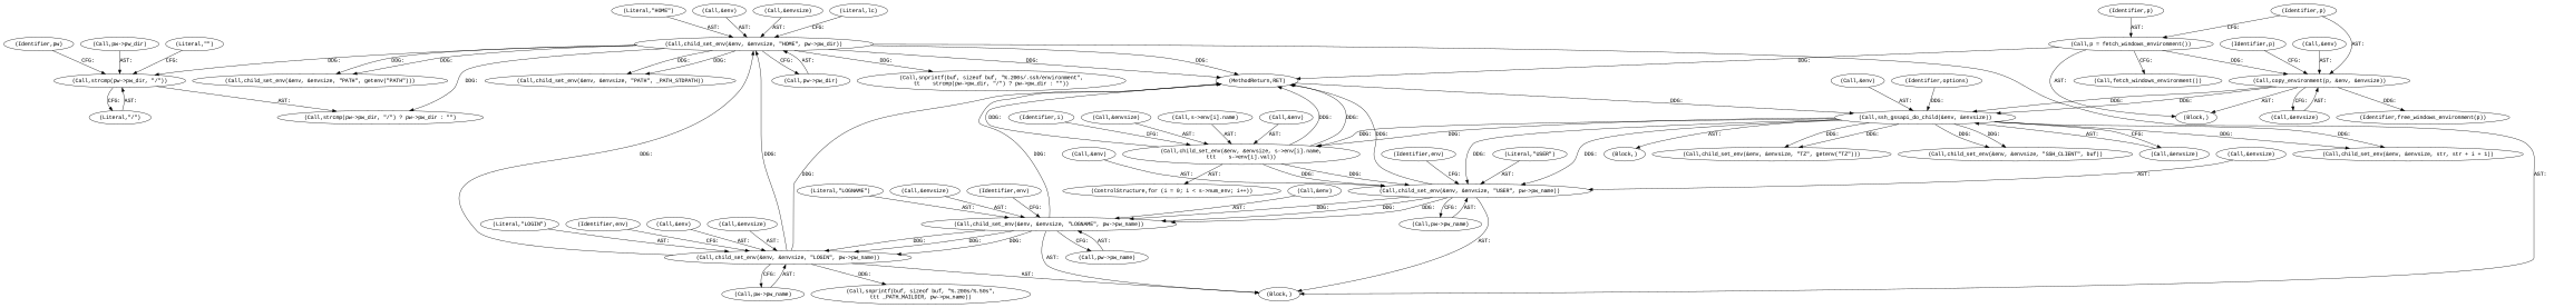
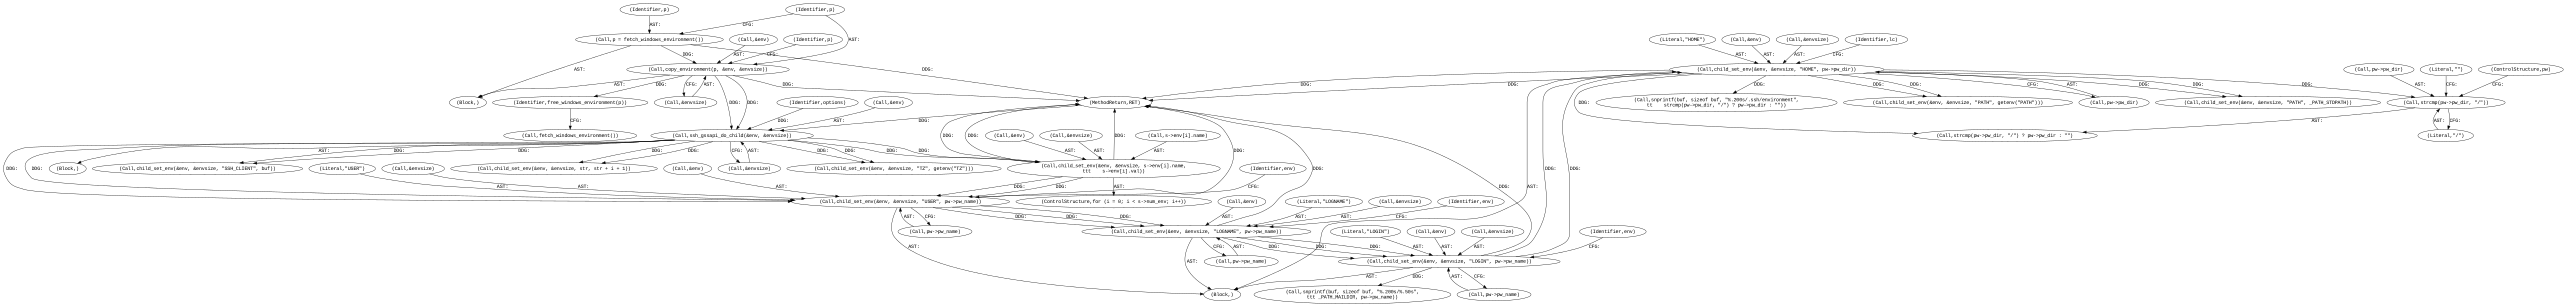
  digraph {
    fontname="Liberation Mono"
    node [fontname="Liberation Mono"]
    edge [fontname="Liberation Mono"]
    n1 [label="(Call,strcmp(pw->pw_dir, \"/\"))"]
    n2 [label="(Call,strcmp(pw->pw_dir, \"/\") ? pw->pw_dir : \"\")"]
    n3 [label="(Literal,\"/\")"]
    n4 [label="(Call,child_set_env(&env, &envsize, \"HOME\", pw->pw_dir))"]
    n5 [label="(Block,)"]
    n6 [label="(MethodReturn,RET)"]
    n7 [label="(Call,snprintf(buf, sizeof buf, \"%.200s/.ssh/environment\",\n\t\t    strcmp(pw->pw_dir, \"/\") ? pw->pw_dir : \"\"))"]
    n8 [label="(Call,child_set_env(&env, &envsize, \"PATH\", getenv(\"PATH\")))"]
    n9 [label="(Call,pw->pw_dir)"]
    n10 [label="(Call,child_set_env(&env, &envsize, \"PATH\", _PATH_STDPATH))"]
    n11 [label="(Call,ssh_gssapi_do_child(&env, &envsize))"]
    n12 [label="(Call,child_set_env(&env, &envsize, \"LOGIN\", pw->pw_name))"]
    n13 [label="(Call,pw->pw_name)"]
    n14 [label="(Call,snprintf(buf, sizeof buf, \"%.200s/%.50s\",\n\t\t\t _PATH_MAILDIR, pw->pw_name))"]
    n15 [label="(Call,child_set_env(&env, &envsize, \"LOGNAME\", pw->pw_name))"]
    n16 [label="(Call,pw->pw_name)"]
    n17 [label="(Call,child_set_env(&env, &envsize, \"USER\", pw->pw_name))"]
    n18 [label="(Call,pw->pw_name)"]
    n19 [label="(Call,child_set_env(&env, &envsize, s->env[i].name,\n\t\t\t    s->env[i].val))"]
    n20 [label="(ControlStructure,for (i = 0; i < s->num_env; i++))"]
    n21 [label="(Block,)"]
    n22 [label="(Call,child_set_env(&env, &envsize, str, str + i + 1))"]
    n23 [label="(Call,&envsize)"]
    n24 [label="(Call,child_set_env(&env, &envsize, \"TZ\", getenv(\"TZ\")))"]
    n25 [label="(Call,child_set_env(&env, &envsize, \"SSH_CLIENT\", buf))"]
    n26 [label="(Call,copy_environment(p, &env, &envsize))"]
    n27 [label="(Call,&envsize)"]
    n28 [label="(Block,)"]
    n29 [label="(Identifier,free_windows_environment(p))"]
    n30 [label="(Call,p = fetch_windows_environment())"]
    n31 [label="(Call,fetch_windows_environment())"]
    n32 [label="(Identifier,env)"]
    n33 [label="(Call,&envsize)"]
-   n34 [label="(Identifier,pw)"]
-   n35 [label="(Identifier,i)"]
+   n34 [label="(ControlStructure,pw)"]
    n36 [label="(Identifier,p)"]
    n37 [label="(Identifier,env)"]
    n38 [label="(Call,&env)"]
    n39 [label="(Call,&env)"]
    n40 [label="(Call,&env)"]
    n41 [label="(Identifier,env)"]
    n42 [label="(Call,&envsize)"]
    n43 [label="(Literal,\"USER\")"]
-   n44 [label="(Literal,lc)"]
+   n44 [label="(Identifier,lc)"]
    n45 [label="(Literal,\"LOGIN\")"]
    n46 [label="(Call,&env)"]
    n47 [label="(Call,&envsize)"]
    n48 [label="(Literal,\"LOGNAME\")"]
    n49 [label="(Identifier,options)"]
    n50 [label="(Call,&env)"]
    n51 [label="(Call,s->env[i].name)"]
    n52 [label="(Call,pw->pw_dir)"]
    n53 [label="(Literal,\"HOME\")"]
    n54 [label="(Literal,\"\")"]
    n55 [label="(Call,&env)"]
    n56 [label="(Identifier,p)"]
    n57 [label="(Call,&env)"]
    n58 [label="(Call,&envsize)"]
    n59 [label="(Identifier,p)"]
    n60 [label="(Call,&envsize)"]
    n1 -> n2 [label="AST: "]
    n1 -> n3 [label="CFG: "]
    n3 -> n1 [label="AST: "]
    n4 -> n1 [label="DDG: "]
    n4 -> n2 [label="DDG: "]
    n4 -> n5 [label="AST: "]
    n4 -> n6 [label="DDG: "]
    n4 -> n6 [label="DDG: "]
    n4 -> n7 [label="DDG: "]
    n4 -> n8 [label="DDG: "]
    n4 -> n8 [label="DDG: "]
    n4 -> n9 [label="CFG: "]
    n4 -> n10 [label="DDG: "]
    n4 -> n10 [label="DDG: "]
    n6 -> n11 [label="DDG: "]
    n9 -> n4 [label="AST: "]
    n11 -> n17 [label="DDG: "]
    n11 -> n17 [label="DDG: "]
    n11 -> n19 [label="DDG: "]
    n11 -> n19 [label="DDG: "]
    n11 -> n21 [label="AST: "]
    n11 -> n22 [label="DDG: "]
    n11 -> n22 [label="DDG: "]
    n11 -> n23 [label="CFG: "]
    n11 -> n24 [label="DDG: "]
    n11 -> n24 [label="DDG: "]
    n11 -> n25 [label="DDG: "]
    n11 -> n25 [label="DDG: "]
    n12 -> n4 [label="DDG: "]
    n12 -> n4 [label="DDG: "]
    n12 -> n5 [label="AST: "]
    n12 -> n6 [label="DDG: "]
    n12 -> n13 [label="CFG: "]
    n12 -> n14 [label="DDG: "]
    n13 -> n12 [label="AST: "]
    n15 -> n5 [label="AST: "]
    n15 -> n6 [label="DDG: "]
    n15 -> n12 [label="DDG: "]
    n15 -> n12 [label="DDG: "]
    n15 -> n12 [label="DDG: "]
    n15 -> n16 [label="CFG: "]
    n16 -> n15 [label="AST: "]
    n17 -> n5 [label="AST: "]
    n17 -> n6 [label="DDG: "]
    n17 -> n15 [label="DDG: "]
    n17 -> n15 [label="DDG: "]
    n17 -> n15 [label="DDG: "]
    n17 -> n18 [label="CFG: "]
    n18 -> n17 [label="AST: "]
    n19 -> n6 [label="DDG: "]
    n19 -> n6 [label="DDG: "]
    n19 -> n6 [label="DDG: "]
    n19 -> n17 [label="DDG: "]
    n19 -> n17 [label="DDG: "]
    n19 -> n20 [label="AST: "]
    n23 -> n11 [label="AST: "]
+   n26 -> n6 [label="DDG: "]
    n26 -> n11 [label="DDG: "]
    n26 -> n11 [label="DDG: "]
    n26 -> n27 [label="CFG: "]
    n26 -> n28 [label="AST: "]
    n26 -> n29 [label="DDG: "]
    n27 -> n26 [label="AST: "]
    n30 -> n6 [label="DDG: "]
    n30 -> n26 [label="DDG: "]
    n30 -> n28 [label="AST: "]
-   n30 -> n31 [label="CFG: "]
+   n29 -> n31 [label="CFG: "]
    n32 -> n15 [label="CFG: "]
    n33 -> n4 [label="AST: "]
    n34 -> n1 [label="CFG: "]
-   n35 -> n19 [label="CFG: "]
    n36 -> n30 [label="AST: "]
    n37 -> n17 [label="CFG: "]
    n38 -> n26 [label="AST: "]
    n39 -> n15 [label="AST: "]
    n40 -> n11 [label="AST: "]
    n41 -> n12 [label="CFG: "]
    n42 -> n19 [label="AST: "]
    n43 -> n17 [label="AST: "]
    n44 -> n4 [label="CFG: "]
    n45 -> n12 [label="AST: "]
    n46 -> n12 [label="AST: "]
    n47 -> n17 [label="AST: "]
    n48 -> n15 [label="AST: "]
    n49 -> n11 [label="DDG: "]
    n50 -> n17 [label="AST: "]
    n51 -> n19 [label="AST: "]
    n52 -> n1 [label="AST: "]
    n53 -> n4 [label="AST: "]
    n54 -> n1 [label="CFG: "]
    n55 -> n4 [label="AST: "]
    n56 -> n26 [label="AST: "]
    n56 -> n30 [label="CFG: "]
    n57 -> n19 [label="AST: "]
    n58 -> n15 [label="AST: "]
    n59 -> n26 [label="CFG: "]
    n60 -> n12 [label="AST: "]
  }
